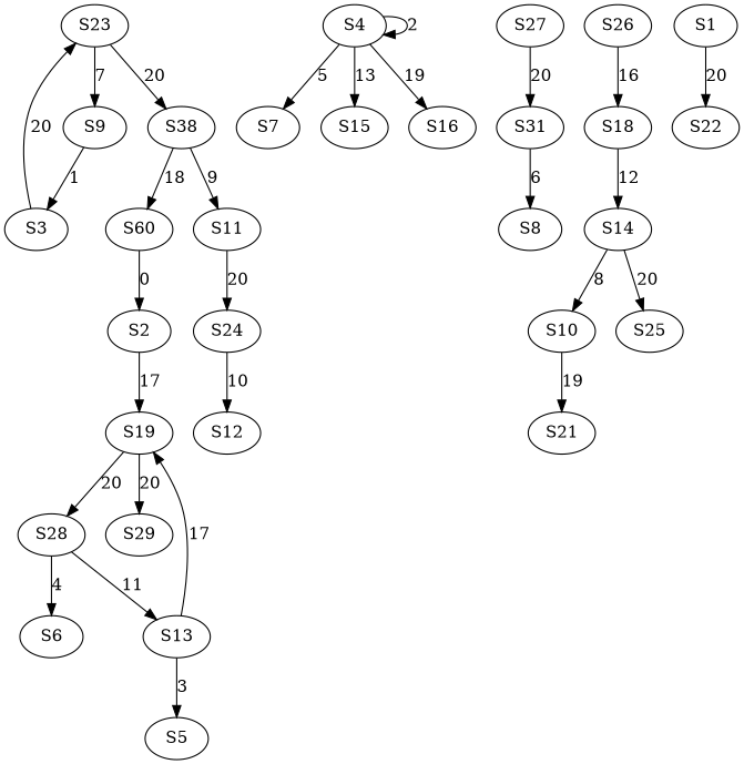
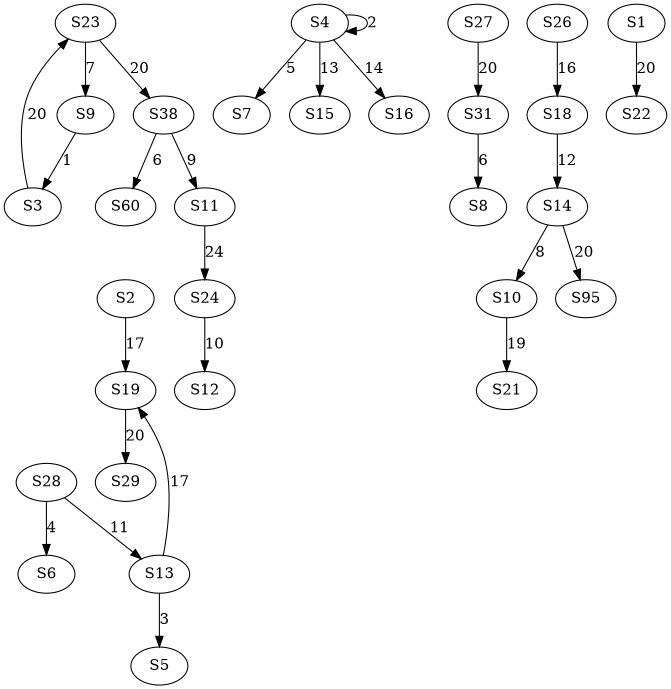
  strict digraph {
    n1 [label=S60]
    S2
    S19
    S28
    S29
    S9
    S3
    S23
    n9 [label=S38]
    S4
    S7
    S15
    S16
    S13
    S5
    S6
    S31
    S8
    S11
    S14
    S10
-   S25
+   S25 [label=S95]
    S21
    S24
    S12
    S18
    S26
    S27
    S1
    S22
-   n1 -> S2 [label=0]
    S2 -> S19 [label=17]
-   S19 -> S28 [label=20]
    S19 -> S29 [label=20]
    S28 -> S13 [label=11]
    S28 -> S6 [label=4]
    S9 -> S3 [label=1]
    S3 -> S23 [label=20]
    S23 -> S9 [label=7]
    S23 -> n9 [label=20]
-   n9 -> n1 [label=18]
+   n9 -> n1 [label=6]
    n9 -> S11 [label=9]
    S4 -> S4 [label=2]
    S4 -> S7 [label=5]
    S4 -> S15 [label=13]
-   S4 -> S16 [label=19]
+   S4 -> S16 [label=14]
    S13 -> S19 [label=17]
    S13 -> S5 [label=3]
    S31 -> S8 [label=6]
-   S11 -> S24 [label=20]
+   S11 -> S24 [label=24]
    S14 -> S10 [label=8]
    S14 -> S25 [label=20]
    S10 -> S21 [label=19]
    S24 -> S12 [label=10]
    S18 -> S14 [label=12]
    S26 -> S18 [label=16]
    S27 -> S31 [label=20]
    S1 -> S22 [label=20]
  }
